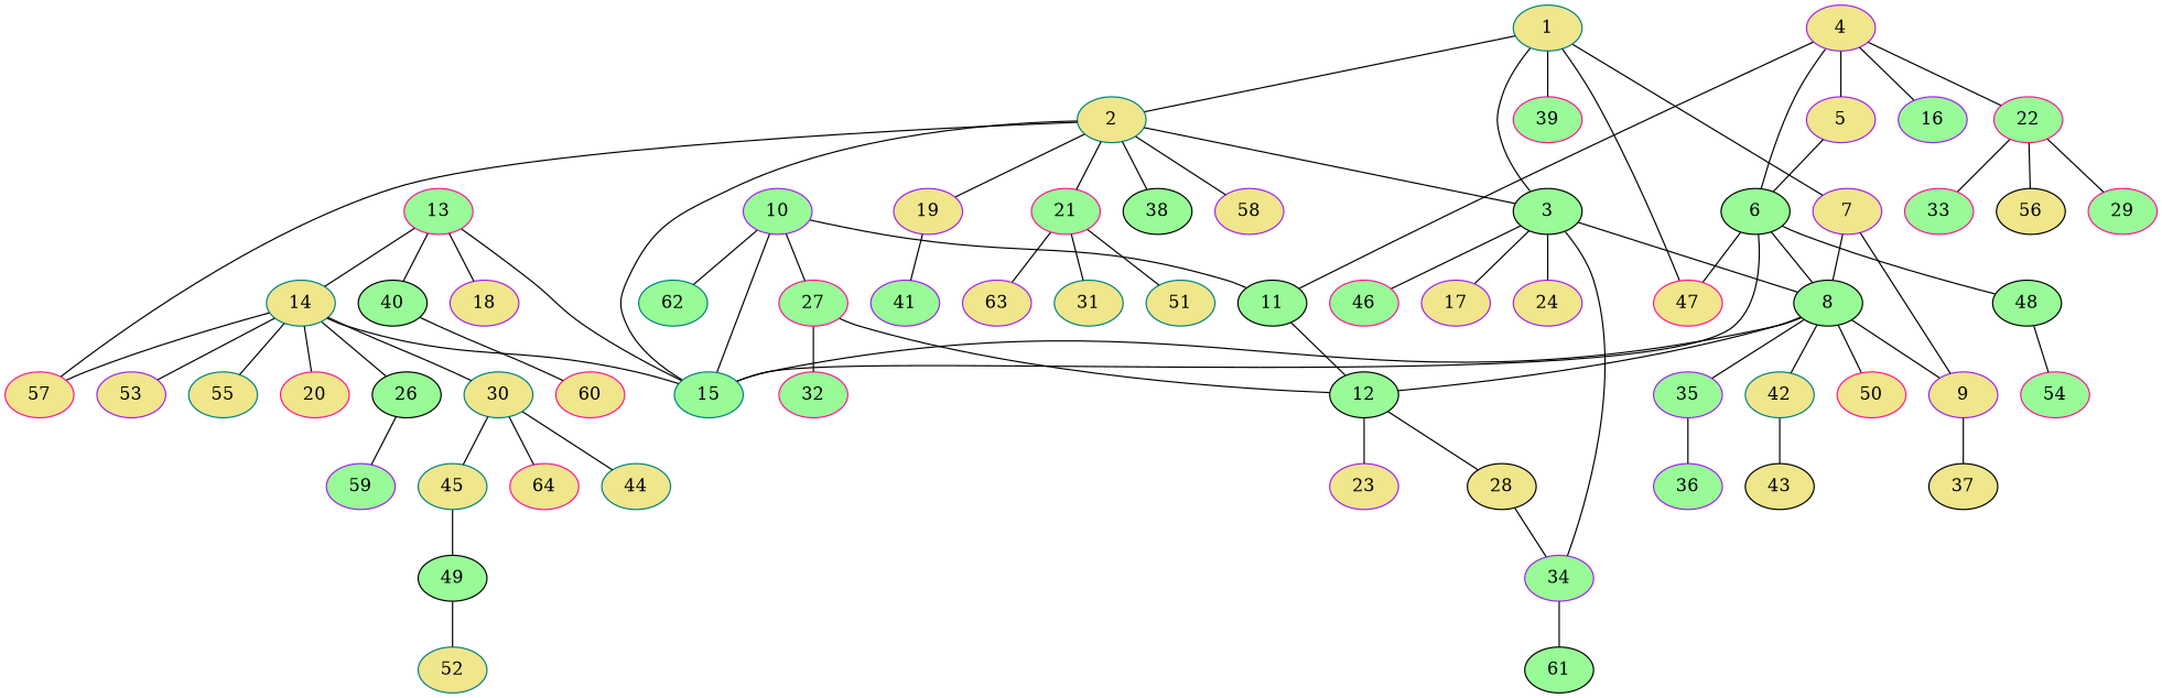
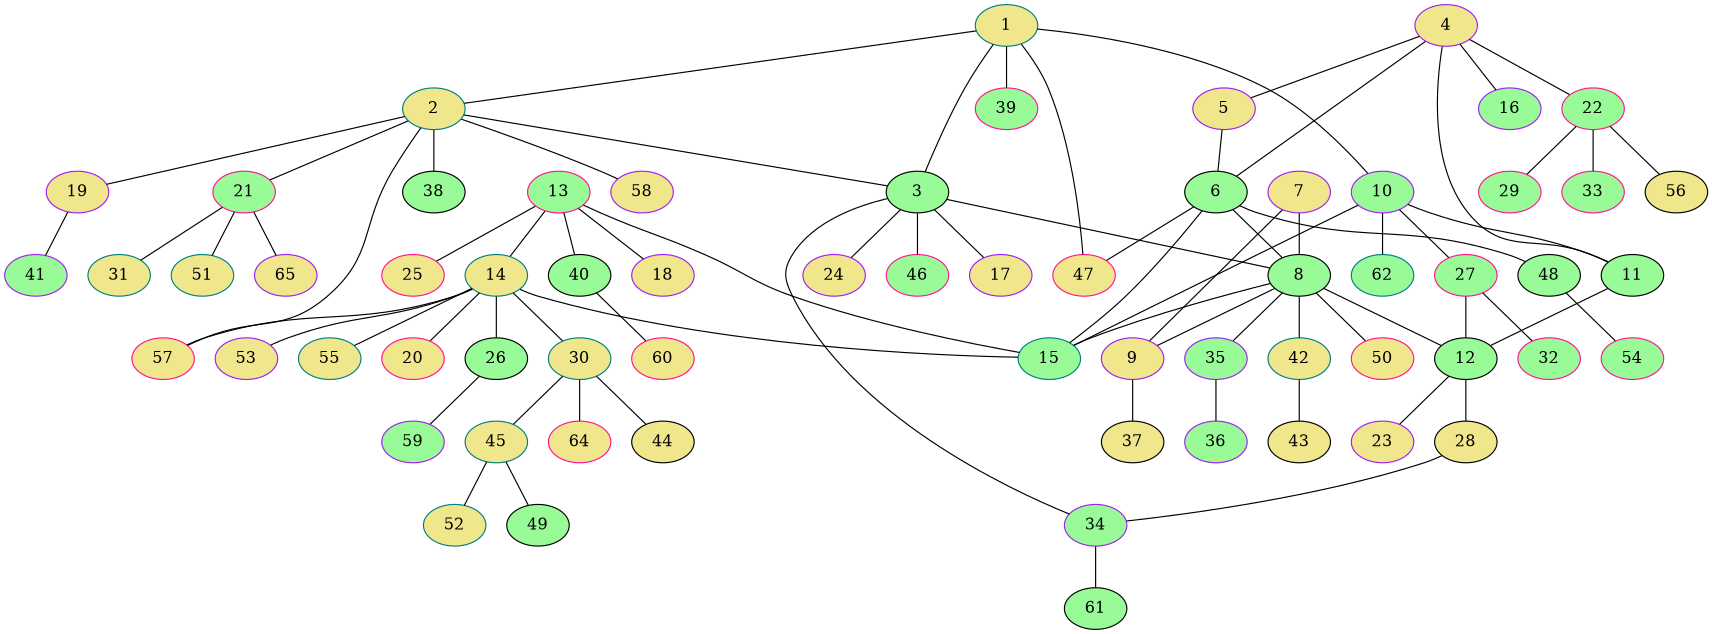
  graph {
    node [color=purple fillcolor=khaki style=filled]
    1 [color=teal]
    2 [color=teal]
    3 [color=black fillcolor=palegreen]
    10 [fillcolor=palegreen]
    39 [color=deeppink fillcolor=palegreen]
    47 [color=deeppink]
    15 [color=teal fillcolor=palegreen]
    19
    21 [color=deeppink fillcolor=palegreen]
    38 [color=black fillcolor=palegreen]
    57 [color=deeppink]
    58
    8 [color=black fillcolor=palegreen]
    17
    24
    34 [fillcolor=palegreen]
    46 [color=deeppink fillcolor=palegreen]
    11 [color=black fillcolor=palegreen]
    27 [color=deeppink fillcolor=palegreen]
    62 [color=teal fillcolor=palegreen]
    6 [color=black fillcolor=palegreen]
    5
    41 [fillcolor=palegreen]
    31 [color=teal]
    51 [color=teal]
-   63
+   63 [label=65]
    9
    12 [color=black fillcolor=palegreen]
    35 [fillcolor=palegreen]
    42 [color=teal]
    50 [color=deeppink]
    61 [color=black fillcolor=palegreen]
    4
    16 [fillcolor=palegreen]
    22 [color=deeppink fillcolor=palegreen]
    48 [color=black fillcolor=palegreen]
    29 [color=deeppink fillcolor=palegreen]
    33 [color=deeppink fillcolor=palegreen]
    56 [color=black]
    54 [color=deeppink fillcolor=palegreen]
    7
    37 [color=black]
    23
    28 [color=black]
    36 [fillcolor=palegreen]
    43 [color=black]
    32 [color=deeppink fillcolor=palegreen]
    13 [color=deeppink fillcolor=palegreen]
    14 [color=teal]
    18
+   25 [color=deeppink]
    40 [color=black fillcolor=palegreen]
    20 [color=deeppink]
    26 [color=black fillcolor=palegreen]
    30 [color=teal]
    53
    55 [color=teal]
    60 [color=deeppink]
    59 [fillcolor=palegreen]
-   44 [color=teal]
+   44 [color=black]
    45 [color=teal]
    64 [color=deeppink]
    49 [color=black fillcolor=palegreen]
    52 [color=teal]
    1 -- 2
    1 -- 3
-   1 -- 7
+   1 -- 10
    1 -- 39
    1 -- 47
    2 -- 3
-   2 -- 15
    2 -- 19
    2 -- 21
    2 -- 38
    2 -- 57
    2 -- 58
    3 -- 8
    3 -- 17
    3 -- 24
    3 -- 34
    3 -- 46
    10 -- 15
    10 -- 11
    10 -- 27
    10 -- 62
    19 -- 41
    21 -- 31
    21 -- 51
    21 -- 63
    8 -- 15
    8 -- 9
    8 -- 12
    8 -- 35
    8 -- 42
    8 -- 50
    34 -- 61
    11 -- 12
    27 -- 12
    27 -- 32
    6 -- 47
    6 -- 15
    6 -- 8
    6 -- 48
    5 -- 6
    9 -- 37
    12 -- 23
    12 -- 28
    35 -- 36
    42 -- 43
    4 -- 11
    4 -- 6
    4 -- 5
    4 -- 16
    4 -- 22
    22 -- 29
    22 -- 33
    22 -- 56
    48 -- 54
    7 -- 8
    7 -- 9
    28 -- 34
    13 -- 15
    13 -- 14
    13 -- 18
+   13 -- 25
    13 -- 40
    14 -- 15
    14 -- 57
    14 -- 20
    14 -- 26
    14 -- 30
    14 -- 53
    14 -- 55
    40 -- 60
    26 -- 59
    30 -- 44
    30 -- 45
    30 -- 64
    45 -- 49
-   49 -- 52
+   45 -- 52
  }
